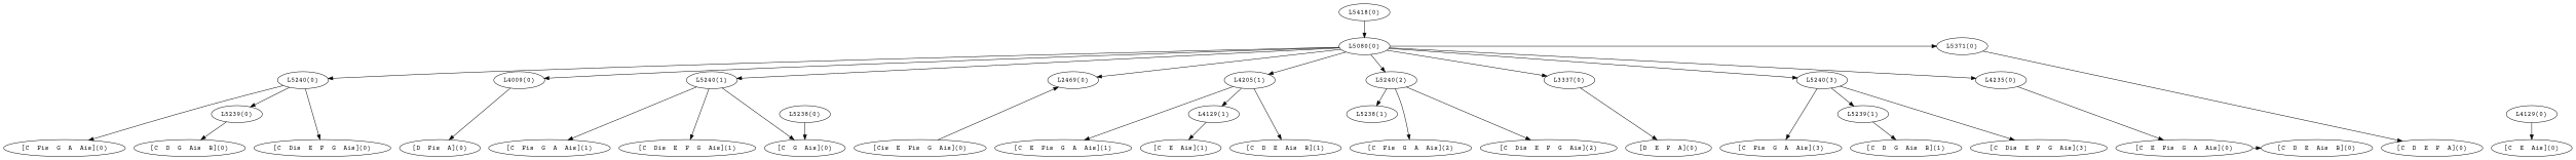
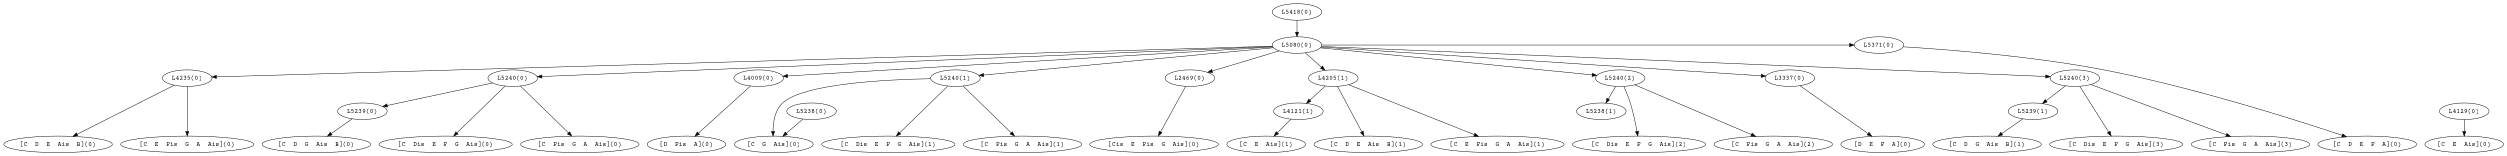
  digraph {
    fontname="Courier Prime"
    node [fontname="Courier Prime"]
    edge [fontname="Courier Prime"]
    "L5418(0)"
    "L5080(0)"
    "L5371(0)"
    "L4235(0)"
    "L5240(0)"
    "L4009(0)"
    "L5240(1)"
    "L2469(0)"
    n9 [label="L4205(1)"]
    "L5240(2)"
    "L3337(0)"
    "L5240(3)"
    "L4129(0)"
    "L5239(0)"
    "L5238(0)"
-   "L4129(1)"
+   "L4129(1)" [label="L4121(1)"]
    "L5238(1)"
    "L5239(1)"
    "[C  E  Ais](0)"
    "[C  D  E  Ais  B](0)"
    "[C  E  Fis  G  A  Ais](0)"
    "[C  D  G  Ais  B](0)"
    "[C  Dis  E  F  G  Ais](0)"
    "[C  Fis  G  A  Ais](0)"
    "[D  Fis  A](0)"
    "[C  G  Ais](0)"
    "[C  Dis  E  F  G  Ais](1)"
    "[C  Fis  G  A  Ais](1)"
    "[Cis  E  Fis  G  Ais](0)"
    "[C  E  Ais](1)"
    "[C  D  E  Ais  B](1)"
    "[C  E  Fis  G  A  Ais](1)"
    "[C  Dis  E  F  G  Ais](2)"
    "[C  Fis  G  A  Ais](2)"
    "[D  E  F  A](0)"
    "[C  D  G  Ais  B](1)"
    "[C  Dis  E  F  G  Ais](3)"
    "[C  Fis  G  A  Ais](3)"
    "[C  D  E  F  A](0)"
    subgraph sub_1 {
      rank=min
      "L5418(0)"
    }
    subgraph sub_2 {
      rank=same
      "L5080(0)"
      "L5371(0)"
    }
    subgraph sub_3 {
      rank=same
      "L4235(0)"
      "L5240(0)"
      "L4009(0)"
      "L5240(1)"
      "L2469(0)"
      n9
      "L5240(2)"
      "L3337(0)"
      "L5240(3)"
    }
    subgraph sub_4 {
      rank=same
      "L4129(0)"
      "L5239(0)"
      "L5238(0)"
      "L4129(1)"
      "L5238(1)"
      "L5239(1)"
    }
    subgraph sub_5 {
      rank=max
      "[C  E  Ais](0)"
      "[C  D  E  Ais  B](0)"
      "[C  E  Fis  G  A  Ais](0)"
      "[C  D  G  Ais  B](0)"
      "[C  Dis  E  F  G  Ais](0)"
      "[C  Fis  G  A  Ais](0)"
      "[D  Fis  A](0)"
      "[C  G  Ais](0)"
      "[C  Dis  E  F  G  Ais](1)"
      "[C  Fis  G  A  Ais](1)"
      "[Cis  E  Fis  G  Ais](0)"
      "[C  E  Ais](1)"
      "[C  D  E  Ais  B](1)"
      "[C  E  Fis  G  A  Ais](1)"
      "[C  Dis  E  F  G  Ais](2)"
      "[C  Fis  G  A  Ais](2)"
      "[D  E  F  A](0)"
      "[C  D  G  Ais  B](1)"
      "[C  Dis  E  F  G  Ais](3)"
      "[C  Fis  G  A  Ais](3)"
      "[C  D  E  F  A](0)"
    }
    "L5418(0)" -> "L5080(0)"
    "L5080(0)" -> "L5371(0)"
    "L5080(0)" -> "L4235(0)"
    "L5080(0)" -> "L5240(0)"
    "L5080(0)" -> "L4009(0)"
    "L5080(0)" -> "L5240(1)"
    "L5080(0)" -> "L2469(0)"
    "L5080(0)" -> n9
    "L5080(0)" -> "L5240(2)"
    "L5080(0)" -> "L3337(0)"
    "L5080(0)" -> "L5240(3)"
    "L5371(0)" -> "[C  D  E  F  A](0)"
-   "[C  E  Fis  G  A  Ais](0)" -> "[C  D  E  Ais  B](0)"
+   "L4235(0)" -> "[C  D  E  Ais  B](0)"
    "L4235(0)" -> "[C  E  Fis  G  A  Ais](0)"
    "L5240(0)" -> "L5239(0)"
    "L5240(0)" -> "[C  Dis  E  F  G  Ais](0)"
    "L5240(0)" -> "[C  Fis  G  A  Ais](0)"
    "L4009(0)" -> "[D  Fis  A](0)"
    "L5240(1)" -> "[C  G  Ais](0)"
    "L5240(1)" -> "[C  Dis  E  F  G  Ais](1)"
    "L5240(1)" -> "[C  Fis  G  A  Ais](1)"
-   "[Cis  E  Fis  G  Ais](0)" -> "L2469(0)"
+   "L2469(0)" -> "[Cis  E  Fis  G  Ais](0)"
    n9 -> "L4129(1)"
    n9 -> "[C  D  E  Ais  B](1)"
    n9 -> "[C  E  Fis  G  A  Ais](1)"
    "L5240(2)" -> "L5238(1)"
    "L5240(2)" -> "[C  Dis  E  F  G  Ais](2)"
    "L5240(2)" -> "[C  Fis  G  A  Ais](2)"
    "L3337(0)" -> "[D  E  F  A](0)"
    "L5240(3)" -> "L5239(1)"
    "L5240(3)" -> "[C  Dis  E  F  G  Ais](3)"
    "L5240(3)" -> "[C  Fis  G  A  Ais](3)"
    "L4129(0)" -> "[C  E  Ais](0)"
    "L5239(0)" -> "[C  D  G  Ais  B](0)"
    "L5238(0)" -> "[C  G  Ais](0)"
    "L4129(1)" -> "[C  E  Ais](1)"
    "L5239(1)" -> "[C  D  G  Ais  B](1)"
  }
